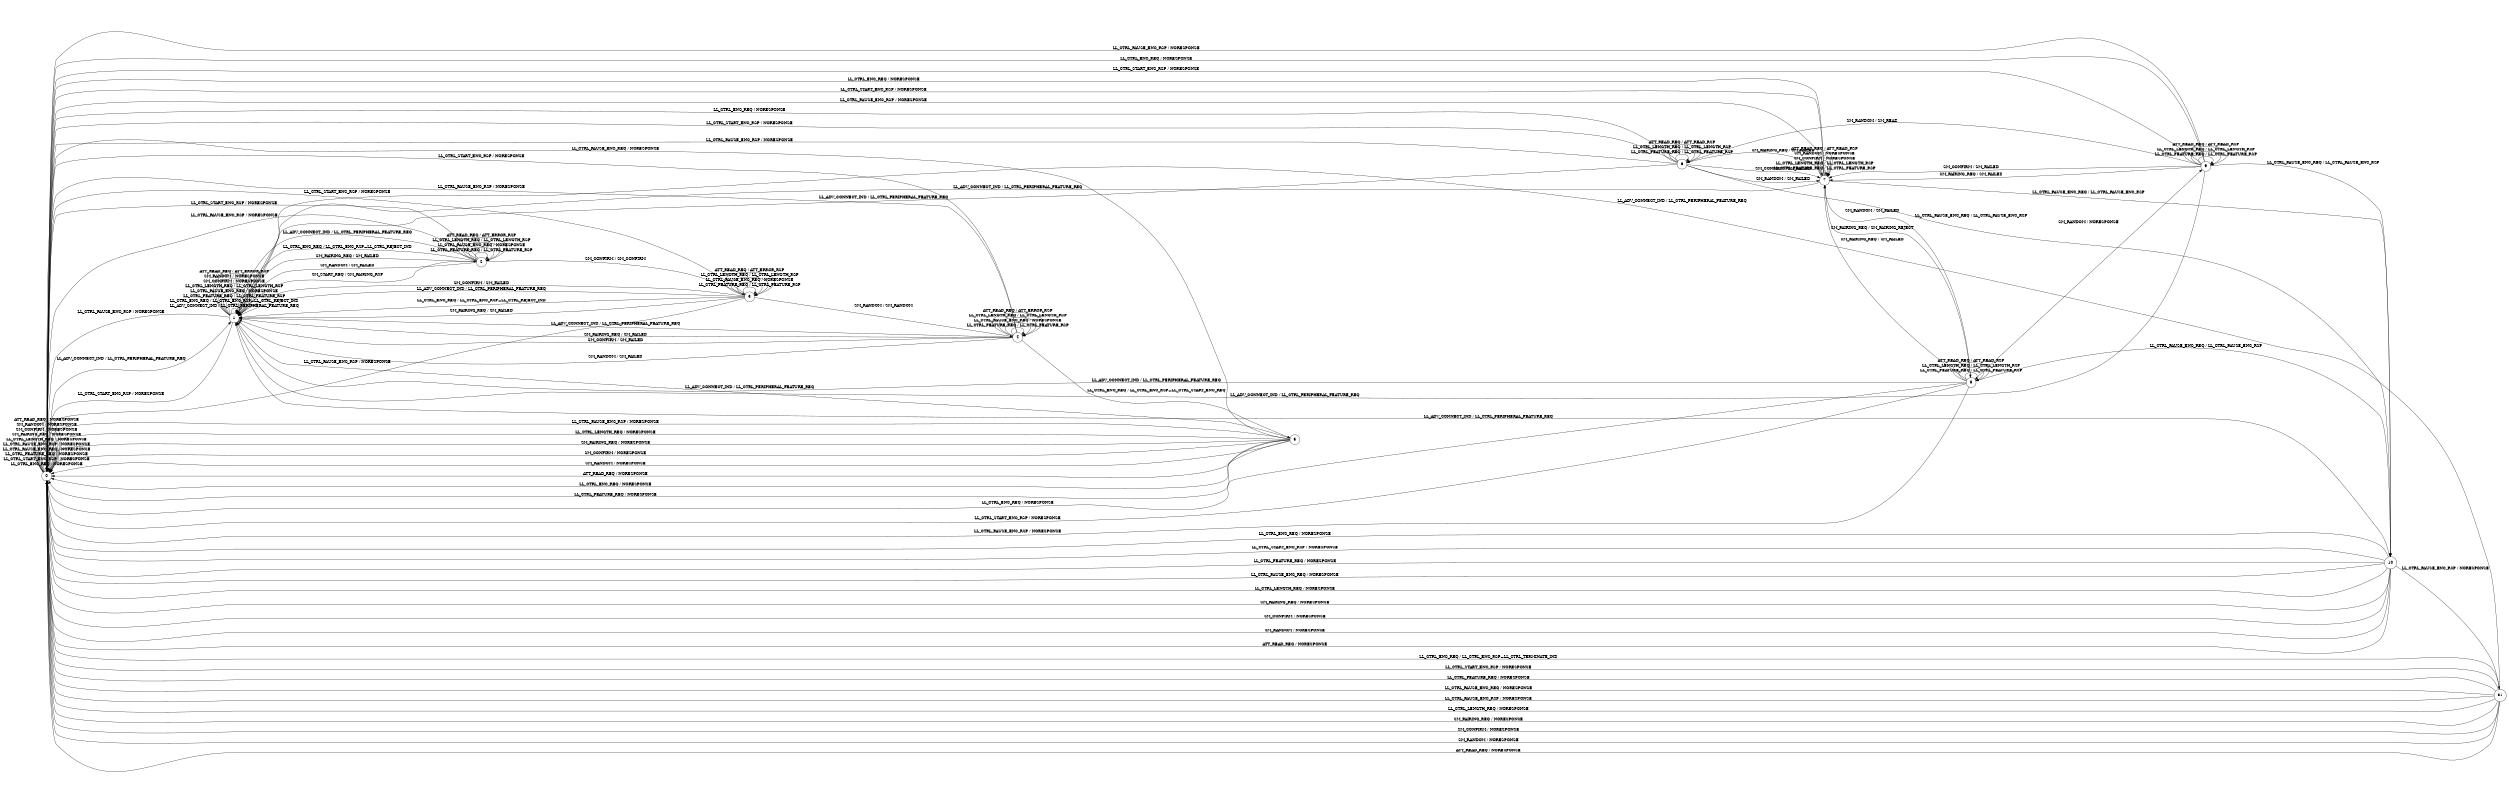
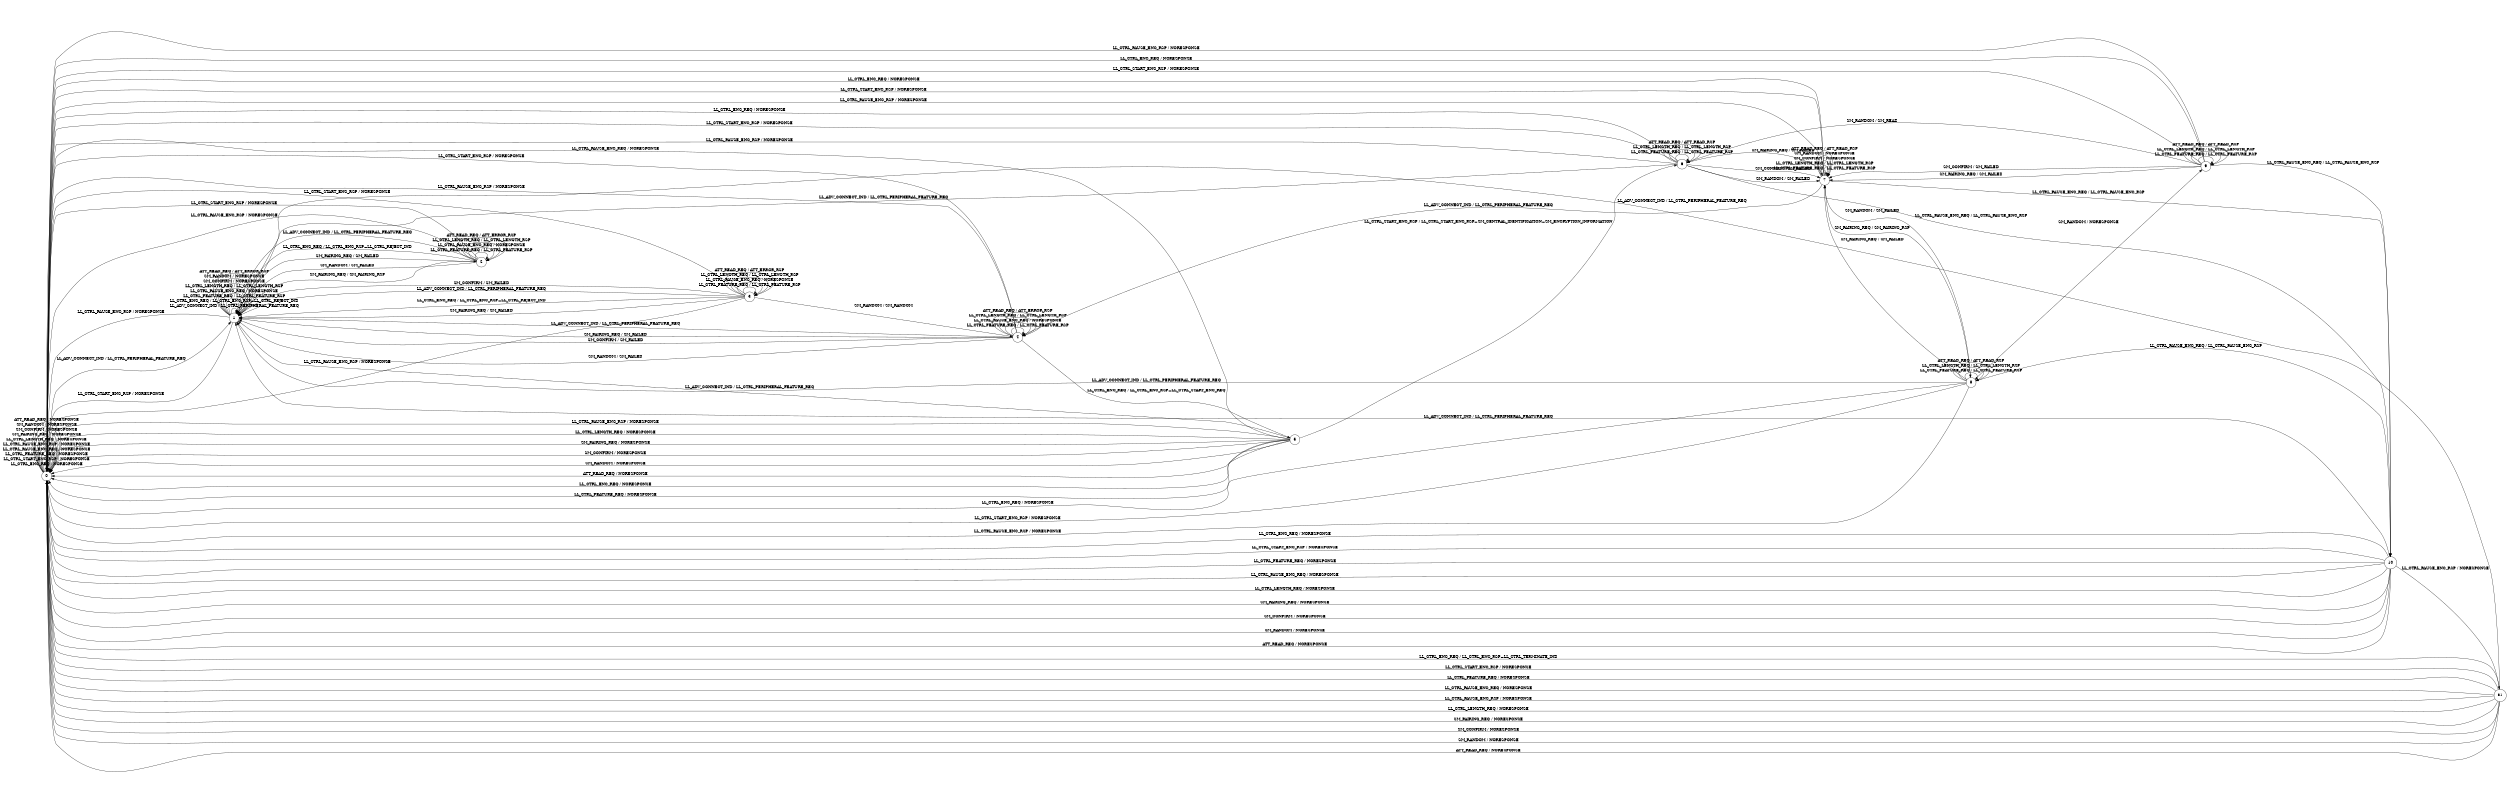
  digraph {
    rankdir=LR
    node [shape=circle]
    n1 [label=0]
    n2 [label=1]
    n3 [label=2]
    n4 [label=3]
    n5 [label=4]
    n6 [label=5]
    n7 [label=6]
    n8 [label=7]
    n9 [label=10]
    n10 [label=8]
    n11 [label=81]
    n12 [label=9]
    n1 -> n1 [label="LL_CTRL_ENC_REQ / NORESPONSE"]
    n1 -> n1 [label="LL_CTRL_START_ENC_RSP / NORESPONSE"]
    n1 -> n1 [label="LL_CTRL_FEATURE_REQ / NORESPONSE"]
    n1 -> n1 [label="LL_CTRL_PAUSE_ENC_REQ / NORESPONSE"]
    n1 -> n1 [label="LL_CTRL_PAUSE_ENC_RSP / NORESPONSE"]
    n1 -> n1 [label="LL_CTRL_LENGTH_REQ / NORESPONSE"]
    n1 -> n1 [label="SM_PAIRING_REQ / NORESPONSE"]
    n1 -> n1 [label="SM_CONFIRM / NORESPONSE"]
    n1 -> n1 [label="SM_RANDOM / NORESPONSE"]
    n1 -> n1 [label="ATT_READ_REQ / NORESPONSE"]
    n1 -> n2 [label="LL_ADV_CONNECT_IND / LL_CTRL_PERIPHERAL_FEATURE_REQ"]
    n2 -> n1 [label="LL_CTRL_START_ENC_RSP / NORESPONSE"]
    n2 -> n1 [label="LL_CTRL_PAUSE_ENC_RSP / NORESPONSE"]
    n2 -> n2 [label="LL_ADV_CONNECT_IND / LL_CTRL_PERIPHERAL_FEATURE_REQ"]
    n2 -> n2 [label="LL_CTRL_ENC_REQ / LL_CTRL_ENC_RSP+LL_CTRL_REJECT_IND"]
    n2 -> n2 [label="LL_CTRL_FEATURE_REQ / LL_CTRL_FEATURE_RSP"]
    n2 -> n2 [label="LL_CTRL_PAUSE_ENC_REQ / NORESPONSE"]
    n2 -> n2 [label="LL_CTRL_LENGTH_REQ / LL_CTRL_LENGTH_RSP"]
    n2 -> n2 [label="SM_CONFIRM / NORESPONSE"]
    n2 -> n2 [label="SM_RANDOM / NORESPONSE"]
    n2 -> n2 [label="ATT_READ_REQ / ATT_ERROR_RSP"]
-   n2 -> n3 [label="SM_START_REQ / SM_PAIRING_RSP"]
+   n2 -> n3 [label="SM_PAIRING_REQ / SM_PAIRING_RSP"]
    n3 -> n1 [label="LL_CTRL_START_ENC_RSP / NORESPONSE"]
    n3 -> n1 [label="LL_CTRL_PAUSE_ENC_RSP / NORESPONSE"]
    n3 -> n2 [label="LL_ADV_CONNECT_IND / LL_CTRL_PERIPHERAL_FEATURE_REQ"]
    n3 -> n2 [label="LL_CTRL_ENC_REQ / LL_CTRL_ENC_RSP+LL_CTRL_REJECT_IND"]
    n3 -> n2 [label="SM_PAIRING_REQ / SM_FAILED"]
    n3 -> n2 [label="SM_RANDOM / SM_FAILED"]
    n3 -> n3 [label="LL_CTRL_FEATURE_REQ / LL_CTRL_FEATURE_RSP"]
    n3 -> n3 [label="LL_CTRL_PAUSE_ENC_REQ / NORESPONSE"]
    n3 -> n3 [label="LL_CTRL_LENGTH_REQ / LL_CTRL_LENGTH_RSP"]
    n3 -> n3 [label="ATT_READ_REQ / ATT_ERROR_RSP"]
-   n3 -> n4 [label="SM_CONFIRM / SM_CONFIRM"]
    n4 -> n1 [label="LL_CTRL_START_ENC_RSP / NORESPONSE"]
    n4 -> n1 [label="LL_CTRL_PAUSE_ENC_RSP / NORESPONSE"]
    n4 -> n2 [label="LL_ADV_CONNECT_IND / LL_CTRL_PERIPHERAL_FEATURE_REQ"]
    n4 -> n2 [label="LL_CTRL_ENC_REQ / LL_CTRL_ENC_RSP+LL_CTRL_REJECT_IND"]
    n4 -> n2 [label="SM_PAIRING_REQ / SM_FAILED"]
    n4 -> n2 [label="SM_CONFIRM / SM_FAILED"]
    n4 -> n4 [label="LL_CTRL_FEATURE_REQ / LL_CTRL_FEATURE_RSP"]
    n4 -> n4 [label="LL_CTRL_PAUSE_ENC_REQ / NORESPONSE"]
    n4 -> n4 [label="LL_CTRL_LENGTH_REQ / LL_CTRL_LENGTH_RSP"]
    n4 -> n4 [label="ATT_READ_REQ / ATT_ERROR_RSP"]
    n4 -> n5 [label="SM_RANDOM / SM_RANDOM"]
    n5 -> n1 [label="LL_CTRL_START_ENC_RSP / NORESPONSE"]
    n5 -> n1 [label="LL_CTRL_PAUSE_ENC_RSP / NORESPONSE"]
    n5 -> n2 [label="LL_ADV_CONNECT_IND / LL_CTRL_PERIPHERAL_FEATURE_REQ"]
    n5 -> n2 [label="SM_PAIRING_REQ / SM_FAILED"]
    n5 -> n2 [label="SM_CONFIRM / SM_FAILED"]
    n5 -> n2 [label="SM_RANDOM / SM_FAILED"]
    n5 -> n5 [label="LL_CTRL_FEATURE_REQ / LL_CTRL_FEATURE_RSP"]
    n5 -> n5 [label="LL_CTRL_PAUSE_ENC_REQ / NORESPONSE"]
    n5 -> n5 [label="LL_CTRL_LENGTH_REQ / LL_CTRL_LENGTH_RSP"]
    n5 -> n5 [label="ATT_READ_REQ / ATT_ERROR_RSP"]
    n5 -> n6 [label="LL_CTRL_ENC_REQ / LL_CTRL_ENC_RSP+LL_CTRL_START_ENC_REQ"]
    n6 -> n1 [label="LL_CTRL_ENC_REQ / NORESPONSE"]
    n6 -> n1 [label="LL_CTRL_FEATURE_REQ / NORESPONSE"]
    n6 -> n1 [label="LL_CTRL_PAUSE_ENC_REQ / NORESPONSE"]
    n6 -> n1 [label="LL_CTRL_PAUSE_ENC_RSP / NORESPONSE"]
    n6 -> n1 [label="LL_CTRL_LENGTH_REQ / NORESPONSE"]
    n6 -> n1 [label="SM_PAIRING_REQ / NORESPONSE"]
    n6 -> n1 [label="SM_CONFIRM / NORESPONSE"]
    n6 -> n1 [label="SM_RANDOM / NORESPONSE"]
    n6 -> n1 [label="ATT_READ_REQ / NORESPONSE"]
    n6 -> n2 [label="LL_ADV_CONNECT_IND / LL_CTRL_PERIPHERAL_FEATURE_REQ"]
+   n6 -> n7 [label="LL_CTRL_START_ENC_RSP / LL_CTRL_START_ENC_RSP+SM_CENTRAL_IDENTIFICATION+SM_ENCRYPTION_INFORMATION"]
    n7 -> n1 [label="LL_CTRL_ENC_REQ / NORESPONSE"]
    n7 -> n1 [label="LL_CTRL_START_ENC_RSP / NORESPONSE"]
    n7 -> n1 [label="LL_CTRL_PAUSE_ENC_RSP / NORESPONSE"]
    n7 -> n2 [label="LL_ADV_CONNECT_IND / LL_CTRL_PERIPHERAL_FEATURE_REQ"]
    n7 -> n7 [label="LL_CTRL_FEATURE_REQ / LL_CTRL_FEATURE_RSP"]
    n7 -> n7 [label="LL_CTRL_LENGTH_REQ / LL_CTRL_LENGTH_RSP"]
    n7 -> n7 [label="ATT_READ_REQ / ATT_READ_RSP"]
    n7 -> n8 [label="SM_PAIRING_REQ / SM_FAILED"]
    n7 -> n8 [label="SM_CONFIRM / SM_FAILED"]
    n7 -> n8 [label="SM_RANDOM / SM_FAILED"]
    n7 -> n9 [label="LL_CTRL_PAUSE_ENC_REQ / LL_CTRL_PAUSE_ENC_RSP"]
    n8 -> n1 [label="LL_CTRL_ENC_REQ / NORESPONSE"]
    n8 -> n1 [label="LL_CTRL_START_ENC_RSP / NORESPONSE"]
    n8 -> n1 [label="LL_CTRL_PAUSE_ENC_RSP / NORESPONSE"]
-   n8 -> n2 [label="LL_ADV_CONNECT_IND / LL_CTRL_PERIPHERAL_FEATURE_REQ"]
+   n8 -> n5 [label="LL_ADV_CONNECT_IND / LL_CTRL_PERIPHERAL_FEATURE_REQ"]
    n8 -> n8 [label="LL_CTRL_FEATURE_REQ / LL_CTRL_FEATURE_RSP"]
    n8 -> n8 [label="LL_CTRL_LENGTH_REQ / LL_CTRL_LENGTH_RSP"]
    n8 -> n8 [label="SM_CONFIRM / NORESPONSE"]
    n8 -> n8 [label="SM_RANDOM / NORESPONSE"]
    n8 -> n8 [label="ATT_READ_REQ / ATT_READ_RSP"]
    n8 -> n9 [label="LL_CTRL_PAUSE_ENC_REQ / LL_CTRL_PAUSE_ENC_RSP"]
-   n8 -> n10 [label="SM_PAIRING_REQ / SM_PAIRING_REJECT"]
+   n8 -> n10 [label="SM_PAIRING_REQ / SM_PAIRING_RSP"]
    n9 -> n1 [label="LL_CTRL_ENC_REQ / NORESPONSE"]
    n9 -> n1 [label="LL_CTRL_START_ENC_RSP / NORESPONSE"]
    n9 -> n1 [label="LL_CTRL_FEATURE_REQ / NORESPONSE"]
    n9 -> n1 [label="LL_CTRL_PAUSE_ENC_REQ / NORESPONSE"]
    n9 -> n1 [label="LL_CTRL_LENGTH_REQ / NORESPONSE"]
    n9 -> n1 [label="SM_PAIRING_REQ / NORESPONSE"]
    n9 -> n1 [label="SM_CONFIRM / NORESPONSE"]
    n9 -> n1 [label="SM_RANDOM / NORESPONSE"]
    n9 -> n1 [label="ATT_READ_REQ / NORESPONSE"]
    n9 -> n2 [label="LL_ADV_CONNECT_IND / LL_CTRL_PERIPHERAL_FEATURE_REQ"]
    n9 -> n11 [label="LL_CTRL_PAUSE_ENC_RSP / NORESPONSE"]
    n10 -> n1 [label="LL_CTRL_ENC_REQ / NORESPONSE"]
    n10 -> n1 [label="LL_CTRL_START_ENC_RSP / NORESPONSE"]
    n10 -> n1 [label="LL_CTRL_PAUSE_ENC_RSP / NORESPONSE"]
    n10 -> n2 [label="LL_ADV_CONNECT_IND / LL_CTRL_PERIPHERAL_FEATURE_REQ"]
    n10 -> n8 [label="SM_PAIRING_REQ / SM_FAILED"]
    n10 -> n8 [label="SM_RANDOM / SM_FAILED"]
    n10 -> n9 [label="LL_CTRL_PAUSE_ENC_REQ / LL_CTRL_PAUSE_ENC_RSP"]
    n10 -> n10 [label="LL_CTRL_FEATURE_REQ / LL_CTRL_FEATURE_RSP"]
    n10 -> n10 [label="LL_CTRL_LENGTH_REQ / LL_CTRL_LENGTH_RSP"]
    n10 -> n10 [label="ATT_READ_REQ / ATT_READ_RSP"]
    n10 -> n12 [label="SM_RANDOM / NORESPONSE"]
    n11 -> n1 [label="LL_CTRL_ENC_REQ / LL_CTRL_ENC_RSP+LL_CTRL_TERMINATE_IND"]
    n11 -> n1 [label="LL_CTRL_START_ENC_RSP / NORESPONSE"]
    n11 -> n1 [label="LL_CTRL_FEATURE_REQ / NORESPONSE"]
    n11 -> n1 [label="LL_CTRL_PAUSE_ENC_REQ / NORESPONSE"]
    n11 -> n1 [label="LL_CTRL_PAUSE_ENC_RSP / NORESPONSE"]
    n11 -> n1 [label="LL_CTRL_LENGTH_REQ / NORESPONSE"]
    n11 -> n1 [label="SM_PAIRING_REQ / NORESPONSE"]
    n11 -> n1 [label="SM_CONFIRM / NORESPONSE"]
    n11 -> n1 [label="SM_RANDOM / NORESPONSE"]
    n11 -> n1 [label="ATT_READ_REQ / NORESPONSE"]
    n11 -> n2 [label="LL_ADV_CONNECT_IND / LL_CTRL_PERIPHERAL_FEATURE_REQ"]
    n12 -> n1 [label="LL_CTRL_ENC_REQ / NORESPONSE"]
    n12 -> n1 [label="LL_CTRL_START_ENC_RSP / NORESPONSE"]
    n12 -> n1 [label="LL_CTRL_PAUSE_ENC_RSP / NORESPONSE"]
-   n12 -> n2 [label="LL_ADV_CONNECT_IND / LL_CTRL_PERIPHERAL_FEATURE_REQ"]
    n12 -> n7 [label="SM_RANDOM / SM_READ"]
    n12 -> n8 [label="SM_PAIRING_REQ / SM_FAILED"]
    n12 -> n8 [label="SM_CONFIRM / SM_FAILED"]
    n12 -> n9 [label="LL_CTRL_PAUSE_ENC_REQ / LL_CTRL_PAUSE_ENC_RSP"]
    n12 -> n12 [label="LL_CTRL_FEATURE_REQ / LL_CTRL_FEATURE_RSP"]
    n12 -> n12 [label="LL_CTRL_LENGTH_REQ / LL_CTRL_LENGTH_RSP"]
    n12 -> n12 [label="ATT_READ_REQ / ATT_READ_RSP"]
  }
